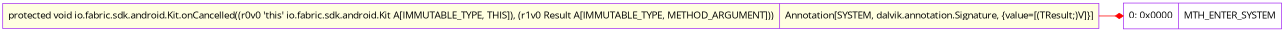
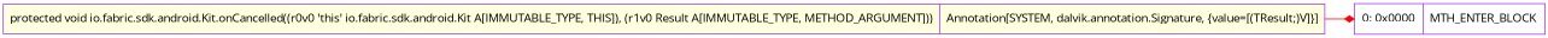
  digraph {
    rankdir=LR
    fontname="Open Sans"
    node [color=purple shape=record style=filled fontname="Open Sans"]
-   n1 [label="{0\:\ 0x0000|MTH_ENTER_SYSTEM\l}" fillcolor=white]
+   n1 [label="{0\:\ 0x0000|MTH_ENTER_BLOCK\l}" fillcolor=white]
    n2 [label="{protected void io.fabric.sdk.android.Kit.onCancelled((r0v0 'this' io.fabric.sdk.android.Kit A[IMMUTABLE_TYPE, THIS]), (r1v0 Result A[IMMUTABLE_TYPE, METHOD_ARGUMENT]))  | Annotation[SYSTEM, dalvik.annotation.Signature, \{value=[(TResult;)V]\}]\l}" fillcolor=lightyellow]
    subgraph cluster_1 {
      label="R(0)"
    }
    n2 -> n1 [color=red arrowhead=diamond fontname="Open Sans"]
  }
